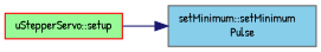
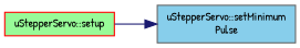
  digraph {
    rankdir=RL
    fontname="Patrick Hand"
    node [fontname="Patrick Hand" fontsize=10 shape=record style=filled]
-   n1 [color=gray40 fillcolor=skyblue fontcolor=black height=0.2 label="setMinimum::setMinimum\lPulse" width=0.4]
+   n1 [color=gray40 fillcolor=skyblue fontcolor=black height=0.2 label="uStepperServo::setMinimum\lPulse" width=0.4]
    n2 [color=red fillcolor=palegreen height=0.2 label="uStepperServo::setup" width=0.4]
    n1 -> n2 [color=midnightblue dir=back fontname="Patrick Hand" fontsize=10 labelfontname=Helvetica labelfontsize=10 style=solid]
  }
